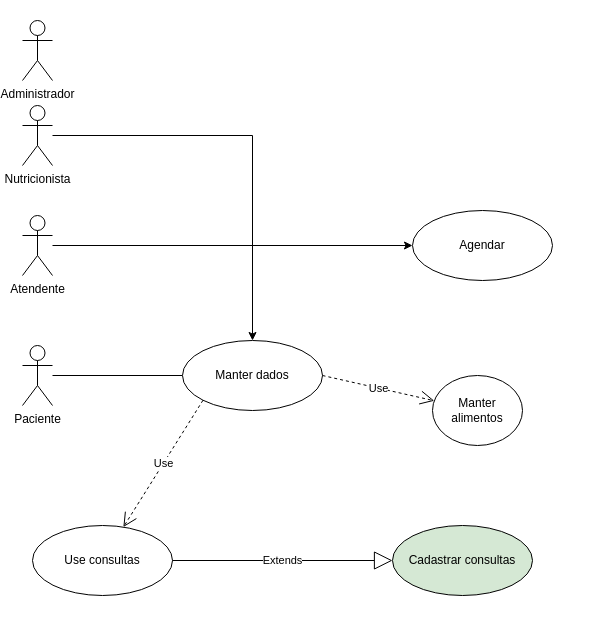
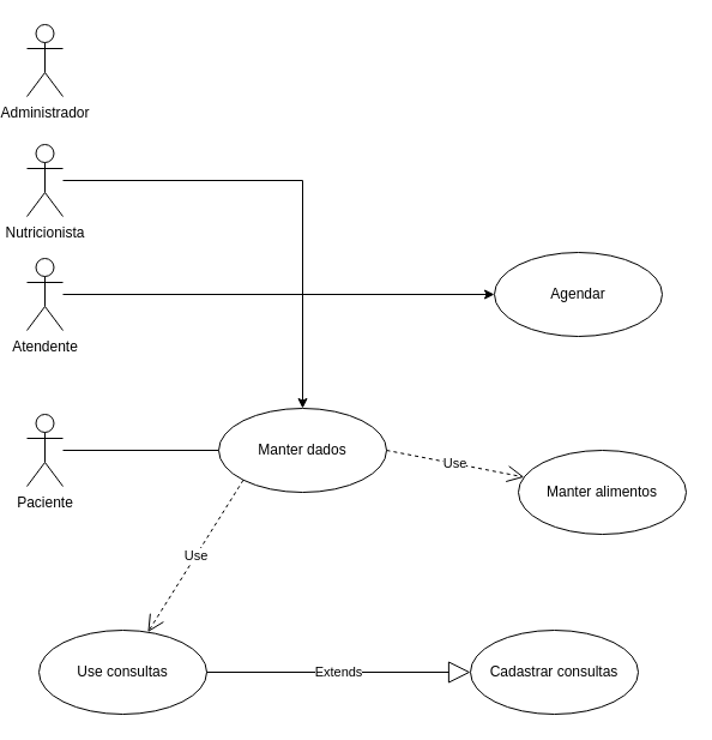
  <mxCell id="0" />
  <mxCell id="1" parent="0" />
  <mxCell id="2" value="Administrador" style="shape=umlActor;verticalLabelPosition=bottom;verticalAlign=top;html=1;" vertex="1" parent="1"><mxGeometry x="20" y="20" width="30" height="60" as="geometry" /></mxCell>
  <mxCell id="3" style="edgeStyle=orthogonalEdgeStyle;rounded=0;orthogonalLoop=1;jettySize=auto;html=1;entryX=0;entryY=0.5;entryDx=0;entryDy=0;" edge="1" parent="1" source="4" target="10"><mxGeometry relative="1" as="geometry" /></mxCell>
  <mxCell id="4" value="Atendente" style="shape=umlActor;verticalLabelPosition=bottom;verticalAlign=top;html=1;" vertex="1" parent="1"><mxGeometry x="20" y="215" width="30" height="60" as="geometry" /></mxCell>
  <mxCell id="5" style="edgeStyle=orthogonalEdgeStyle;rounded=0;orthogonalLoop=1;jettySize=auto;html=1;entryX=0.5;entryY=0;entryDx=0;entryDy=0;" edge="1" parent="1" source="6" target="9"><mxGeometry relative="1" as="geometry" /></mxCell>
- <mxCell id="6" value="Nutricionista" style="shape=umlActor;verticalLabelPosition=bottom;verticalAlign=top;html=1;" vertex="1" parent="1"><mxGeometry x="20" y="105" width="30" height="60" as="geometry" /></mxCell>
+ <mxCell id="6" value="Nutricionista" style="shape=umlActor;verticalLabelPosition=bottom;verticalAlign=top;html=1;" vertex="1" parent="1"><mxGeometry x="20" y="120" width="30" height="60" as="geometry" /></mxCell>
  <mxCell id="7" style="edgeStyle=orthogonalEdgeStyle;rounded=0;orthogonalLoop=1;jettySize=auto;html=1;entryX=0;entryY=0.5;entryDx=0;entryDy=0;endArrow=none;" edge="1" parent="1" source="8" target="9"><mxGeometry relative="1" as="geometry" /></mxCell>
  <mxCell id="8" value="Paciente" style="shape=umlActor;verticalLabelPosition=bottom;verticalAlign=top;html=1;" vertex="1" parent="1"><mxGeometry x="20" y="345" width="30" height="60" as="geometry" /></mxCell>
  <mxCell id="9" value="Manter dados" style="ellipse;whiteSpace=wrap;html=1;" vertex="1" parent="1"><mxGeometry x="180" y="340" width="140" height="70" as="geometry" /></mxCell>
  <mxCell id="10" value="Agendar" style="ellipse;whiteSpace=wrap;html=1;" vertex="1" parent="1"><mxGeometry x="410" y="210" width="140" height="70" as="geometry" /></mxCell>
  <mxCell id="11" value="Use consultas" style="ellipse;whiteSpace=wrap;html=1;" vertex="1" parent="1"><mxGeometry x="30" y="525" width="140" height="70" as="geometry" /></mxCell>
- <mxCell id="12" value="Manter alimentos" style="ellipse;whiteSpace=wrap;html=1;" vertex="1" parent="1"><mxGeometry x="430" y="375" width="90" height="70" as="geometry" /></mxCell>
+ <mxCell id="12" value="Manter alimentos" style="ellipse;whiteSpace=wrap;html=1;" vertex="1" parent="1"><mxGeometry x="430" y="375" width="140" height="70" as="geometry" /></mxCell>
  <mxCell id="13" value="Use" style="endArrow=open;endSize=12;dashed=1;html=1;exitX=1;exitY=0.5;exitDx=0;exitDy=0;" edge="1" parent="1" source="9" target="12"><mxGeometry width="160" relative="1" as="geometry"><mxPoint x="230" y="425" as="sourcePoint" /><mxPoint x="390" y="425" as="targetPoint" /></mxGeometry></mxCell>
- <mxCell id="14" value="Cadastrar consultas" style="ellipse;whiteSpace=wrap;html=1;fillColor=#d5e8d4;" vertex="1" parent="1"><mxGeometry x="390" y="525" width="140" height="70" as="geometry" /></mxCell>
+ <mxCell id="14" value="Cadastrar consultas" style="ellipse;whiteSpace=wrap;html=1;" vertex="1" parent="1"><mxGeometry x="390" y="525" width="140" height="70" as="geometry" /></mxCell>
  <mxCell id="15" value="Extends" style="endArrow=block;endSize=16;endFill=0;html=1;exitX=1;exitY=0.5;exitDx=0;exitDy=0;" edge="1" parent="1" source="11" target="14"><mxGeometry width="160" relative="1" as="geometry"><mxPoint x="230" y="425" as="sourcePoint" /><mxPoint x="390" y="425" as="targetPoint" /></mxGeometry></mxCell>
  <mxCell id="16" value="Use" style="endArrow=open;endSize=12;dashed=1;html=1;exitX=0;exitY=1;exitDx=0;exitDy=0;" edge="1" parent="1" source="9" target="11"><mxGeometry width="160" relative="1" as="geometry"><mxPoint x="230" y="425" as="sourcePoint" /><mxPoint x="390" y="425" as="targetPoint" /></mxGeometry></mxCell>
